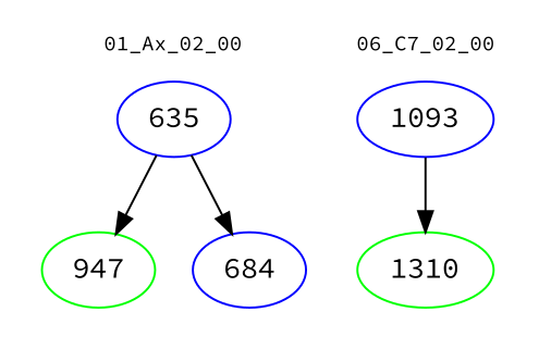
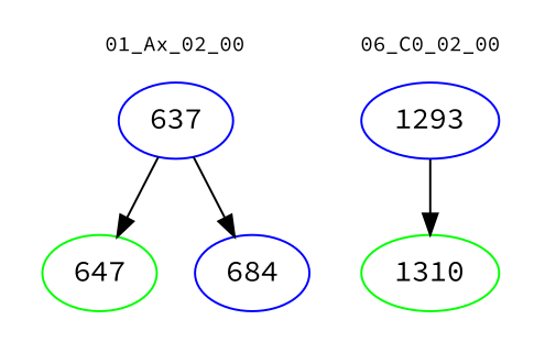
  digraph {
    fontname="Source Code Pro"
    node [color=blue fontname="Source Code Pro"]
    edge [color=black fontname="Source Code Pro"]
-   n1 [label=635]
-   n2 [color=green label=947]
+   n1 [label=637]
+   n2 [color=green label=647]
    n3 [label=684]
-   n4 [label=1093]
+   n4 [label=1293]
    n5 [color=green label=1310]
    subgraph cluster_1 {
      color=white
      fontsize=10
      label="01_Ax_02_00"
      n1
      n2
      n3
    }
    subgraph cluster_2 {
      color=white
      fontsize=10
-     label="06_C7_02_00"
+     label="06_C0_02_00"
      n4
      n5
    }
    n1 -> n2
    n1 -> n3
    n4 -> n5
  }
